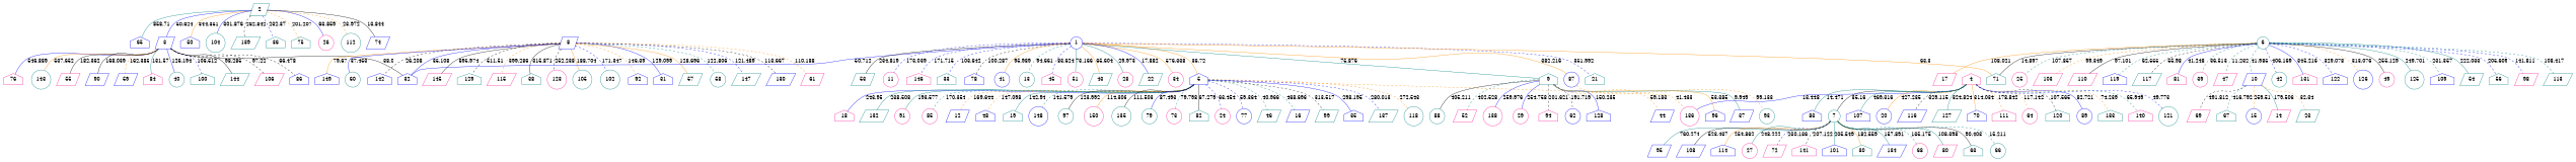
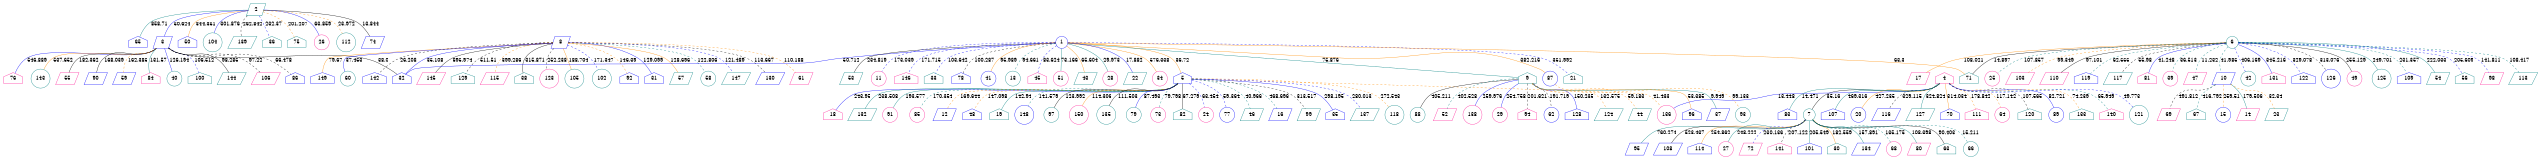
  graph {
    node [color=teal shape=house]
    edge [color=teal style=solid]
    2 [shape=parallelogram]
    65 [color=blue]
    3 [color=blue shape=parallelogram]
    50 [color=blue]
    104 [shape=circle]
    139 [shape=parallelogram]
    36
    75
    26 [color=deeppink shape=circle]
    112 [shape=circle]
    74 [color=blue shape=parallelogram]
    32 [color=blue]
    76 [color=deeppink]
    143 [shape=circle]
    55 [color=deeppink shape=parallelogram]
    90 [color=blue shape=parallelogram]
    59 [color=blue shape=parallelogram]
    84 [color=deeppink]
    40 [shape=circle]
    100
    144 [shape=parallelogram]
    106 [color=deeppink shape=parallelogram]
    86 [color=blue]
    7 [shape=circle]
    95 [color=blue shape=parallelogram]
    108 [color=blue shape=parallelogram]
    114 [color=blue]
    27 [color=deeppink shape=circle]
    72 [color=deeppink shape=parallelogram]
    141 [color=deeppink]
    101 [color=blue]
    30
    134 [color=blue shape=parallelogram]
    68 [color=deeppink shape=circle]
    80 [color=deeppink shape=parallelogram]
    63
    66 [shape=circle]
    8 [color=blue shape=parallelogram]
    145 [color=deeppink shape=parallelogram]
    129
    115 [color=deeppink shape=parallelogram]
    38
    123 [color=deeppink shape=circle]
    105 [shape=circle]
    102 [shape=circle]
    92 [color=blue]
    31 [color=blue]
    57 [shape=parallelogram]
    58 [shape=circle]
    147 [shape=parallelogram]
    130 [color=blue shape=parallelogram]
    61 [color=deeppink shape=parallelogram]
    149 [color=blue]
    60 [shape=circle]
    142 [color=blue]
    1 [color=blue shape=circle]
    34 [color=deeppink shape=circle]
    5 [color=blue]
    9
    87 [color=blue shape=circle]
    21
    53 [shape=parallelogram]
    11 [color=deeppink shape=circle]
    146 [color=deeppink]
    33
    78 [color=blue]
    41 [color=blue shape=circle]
    13 [shape=circle]
    45 [color=deeppink]
    51 [color=deeppink shape=circle]
    43 [shape=parallelogram]
    71
    28 [color=deeppink shape=circle]
    22 [shape=parallelogram]
    136 [color=deeppink shape=circle]
    16 [color=blue shape=parallelogram]
    99 [shape=parallelogram]
    35 [color=blue]
    137 [shape=parallelogram]
    118 [shape=circle]
    18 [color=deeppink]
    132 [shape=parallelogram]
    91 [color=deeppink shape=circle]
    85 [color=deeppink shape=circle]
    12 [color=blue shape=parallelogram]
    48 [color=blue]
    19
    148 [color=blue shape=circle]
    97 [shape=circle]
    150 [color=deeppink shape=circle]
    135 [shape=circle]
    79 [shape=circle]
    73 [color=deeppink shape=circle]
    82
    24 [color=deeppink shape=circle]
    77 [color=blue shape=circle]
    46 [shape=parallelogram]
    88 [shape=circle]
    52 [color=deeppink shape=parallelogram]
    138 [color=deeppink shape=circle]
    29 [color=deeppink shape=circle]
    94 [color=deeppink]
    62 [color=blue shape=circle]
    128 [color=blue]
-   44 [color=blue shape=parallelogram]
+   124 [shape=parallelogram]
+   44 [shape=parallelogram]
    96 [color=blue]
    37 [color=blue shape=parallelogram]
    93 [shape=circle]
    10 [color=blue shape=parallelogram]
    69 [color=deeppink shape=parallelogram]
    67
    15 [color=blue shape=circle]
    14 [color=deeppink shape=parallelogram]
    23 [shape=parallelogram]
    4 [color=deeppink]
    107 [color=blue]
    20 [color=blue shape=circle]
    116 [color=blue shape=parallelogram]
    127 [shape=parallelogram]
    70 [color=blue]
    111 [color=deeppink]
    64 [color=deeppink shape=circle]
    120
    89 [color=blue shape=circle]
    133
    140 [color=deeppink]
    121 [shape=circle]
    83 [color=blue]
    6 [shape=circle]
    42 [shape=circle]
    131 [color=deeppink]
    122 [color=blue]
    126 [color=blue shape=circle]
    49 [color=deeppink shape=circle]
    125 [shape=circle]
    109 [color=blue]
    54 [shape=parallelogram]
    56
    98 [color=deeppink shape=parallelogram]
    113 [shape=parallelogram]
    17 [color=deeppink shape=parallelogram]
    25 [color=deeppink shape=circle]
    103 [color=deeppink shape=parallelogram]
    110 [color=deeppink shape=parallelogram]
    119 [color=blue]
    117 [shape=parallelogram]
    81 [color=deeppink]
    39 [color=deeppink shape=circle]
    47 [color=deeppink shape=parallelogram]
    2 -- 65 [label=858.71]
    2 -- 3 [color=blue label=50.624]
    2 -- 50 [color=darkorange label=344.351]
    2 -- 104 [color=blue label=301.876]
    2 -- 139 [color=black label=262.842 style=dashed]
    2 -- 36 [color=blue label=232.37 style=dashed]
    2 -- 75 [color=darkorange label=201.207 style=dashed]
    2 -- 26 [color=blue label=63.859]
    2 -- 112 [color=darkorange label=23.972 style=dashed]
    2 -- 74 [color=black label=13.844]
    3 -- 32 [color=black label=38.0]
    3 -- 76 [color=blue label=546.889]
    3 -- 143 [color=darkorange label=537.652]
    3 -- 55 [color=black label=182.362]
    3 -- 90 [color=black label=168.039]
    3 -- 59 [color=darkorange label=162.385 style=dashed]
    3 -- 84 [label=131.57]
    3 -- 40 [color=blue label=126.194]
    3 -- 100 [color=blue label=106.512 style=dashed]
    3 -- 144 [color=black label=98.285]
    3 -- 106 [color=black label=97.22 style=dashed]
    3 -- 86 [color=black label=66.478 style=dashed]
    7 -- 95 [label=760.274]
    7 -- 108 [color=black label=523.437]
    7 -- 114 [color=darkorange label=254.862]
    7 -- 27 [label=248.222]
    7 -- 72 [color=blue label=230.136 style=dashed]
    7 -- 141 [color=black label=207.122 style=dashed]
    7 -- 101 [label=205.549]
    7 -- 30 [color=darkorange label=182.559]
    7 -- 134 [label=157.891]
    7 -- 68 [label=135.175 style=dashed]
    7 -- 80 [label=108.398]
    7 -- 63 [color=black label=90.403]
    7 -- 66 [label=15.211 style=dashed]
    8 -- 32 [color=blue label=35.108]
    8 -- 145 [color=black label=695.974]
    8 -- 129 [color=black label=511.51 style=dashed]
    8 -- 115 [color=darkorange label=399.286 style=dashed]
    8 -- 38 [color=black label=315.871]
    8 -- 123 [color=black label=252.238 style=dashed]
    8 -- 105 [color=darkorange label=188.704]
    8 -- 102 [color=blue label=171.347 style=dashed]
    8 -- 92 [color=darkorange label=146.39 style=dashed]
    8 -- 31 [color=blue label=129.099]
    8 -- 57 [color=darkorange label=128.696]
    8 -- 58 [label=122.806 style=dashed]
    8 -- 147 [color=blue label=121.489 style=dashed]
    8 -- 130 [color=black label=113.667 style=dashed]
    8 -- 61 [color=darkorange label=110.188 style=dashed]
    8 -- 149 [color=darkorange label=79.67]
    8 -- 60 [color=blue label=37.453]
    8 -- 142 [color=black label=26.208 style=dashed]
    1 -- 32 [color=blue label=50.712]
    1 -- 34 [color=darkorange label=576.338]
    1 -- 5 [color=darkorange label=36.72]
    1 -- 9 [label=75.876]
    1 -- 87 [color=darkorange label=382.216]
    1 -- 21 [color=blue label=351.992 style=dashed]
    1 -- 53 [color=black label=234.819]
    1 -- 11 [color=blue label=173.039 style=dashed]
    1 -- 146 [color=blue label=171.715 style=dashed]
    1 -- 33 [color=blue label=103.642 style=dashed]
    1 -- 78 [color=black label=100.287 style=dashed]
    1 -- 41 [color=darkorange label=95.989]
    1 -- 13 [label=94.661 style=dashed]
    1 -- 45 [color=blue label=83.624 style=dashed]
    1 -- 51 [label=73.166]
    1 -- 43 [color=darkorange label=65.604]
    1 -- 71 [color=darkorange label=63.3]
    1 -- 28 [label=29.973]
    1 -- 22 [color=blue label=17.882]
    5 -- 136 [color=darkorange label=41.433 style=dashed]
    5 -- 16 [label=468.696 style=dashed]
    5 -- 99 [color=black label=313.517 style=dashed]
    5 -- 35 [color=blue label=298.195]
    5 -- 137 [color=blue label=280.013 style=dashed]
    5 -- 118 [color=darkorange label=272.543 style=dashed]
    5 -- 18 [color=blue label=243.95]
    5 -- 132 [label=238.508]
    5 -- 91 [label=193.577]
    5 -- 85 [label=170.354 style=dashed]
    5 -- 12 [color=darkorange label=169.644 style=dashed]
    5 -- 48 [color=darkorange label=147.098 style=dashed]
    5 -- 19 [label=142.94]
    5 -- 148 [label=141.579 style=dashed]
    5 -- 97 [color=black label=123.992]
    5 -- 150 [color=darkorange label=114.306]
    5 -- 135 [color=black label=111.503]
    5 -- 79 [color=blue label=87.493]
    5 -- 73 [label=79.798 style=dashed]
    5 -- 82 [color=black label=67.279]
    5 -- 24 [color=blue label=63.454 style=dashed]
    5 -- 77 [color=blue label=59.364 style=dashed]
    5 -- 46 [label=40.966 style=dashed]
    9 -- 88 [color=black label=405.211]
    9 -- 52 [label=402.528 style=dashed]
    9 -- 138 [color=blue label=259.976]
    9 -- 29 [color=blue label=254.758]
    9 -- 94 [color=black label=201.621 style=dashed]
    9 -- 62 [color=black label=191.719 style=dashed]
    9 -- 128 [color=blue label=150.235]
+   9 -- 124 [color=darkorange label=132.575 style=dashed]
    9 -- 44 [color=darkorange label=59.183 style=dashed]
    9 -- 96 [color=darkorange label=53.385]
    9 -- 37 [label=9.949]
    87 -- 93 [color=darkorange label=99.133 style=dashed]
    10 -- 69 [color=black label=491.812 style=dashed]
    10 -- 67 [label=416.792 style=dashed]
    10 -- 15 [color=darkorange label=259.51 style=dashed]
    10 -- 14 [label=179.506]
    10 -- 23 [color=darkorange label=32.34 style=dashed]
    4 -- 7 [color=black label=35.16]
    4 -- 136 [color=blue label=13.448]
    4 -- 107 [label=469.316]
    4 -- 20 [color=darkorange label=427.235]
    4 -- 116 [color=black label=329.115 style=dashed]
    4 -- 127 [label=324.824]
    4 -- 70 [color=darkorange label=314.034]
    4 -- 111 [color=darkorange label=178.842 style=dashed]
    4 -- 64 [color=darkorange label=117.142 style=dashed]
    4 -- 120 [color=black label=107.565 style=dashed]
    4 -- 89 [color=blue label=82.721]
    4 -- 133 [color=darkorange label=74.239 style=dashed]
    4 -- 140 [label=65.949 style=dashed]
    4 -- 121 [color=blue label=49.773 style=dashed]
    4 -- 83 [label=14.471]
    6 -- 71 [color=black label=14.897]
    6 -- 10 [label=41.985 style=dashed]
    6 -- 42 [color=blue label=406.169 style=dashed]
    6 -- 131 [color=blue label=345.216]
    6 -- 122 [color=blue label=329.078 style=dashed]
-   6 -- 126 [color=darkorange label=313.076 style=dashed]
+   6 -- 126 [color=black label=313.076 style=dashed]
    6 -- 49 [color=black label=255.129]
    6 -- 125 [label=249.701]
    6 -- 109 [label=231.357 style=dashed]
    6 -- 54 [label=222.033]
    6 -- 56 [color=blue label=205.609 style=dashed]
    6 -- 98 [color=blue label=141.811 style=dashed]
    6 -- 113 [label=108.417 style=dashed]
    6 -- 17 [color=darkorange label=108.021]
    6 -- 25 [label=107.857 style=dashed]
    6 -- 103 [color=darkorange label=99.349 style=dashed]
    6 -- 110 [color=black label=97.101]
    6 -- 119 [label=62.555 style=dashed]
    6 -- 117 [color=black label=55.98 style=dashed]
    6 -- 81 [color=blue label=41.248]
    6 -- 39 [label=36.513 style=dashed]
    6 -- 47 [label=11.232 style=dashed]
  }
